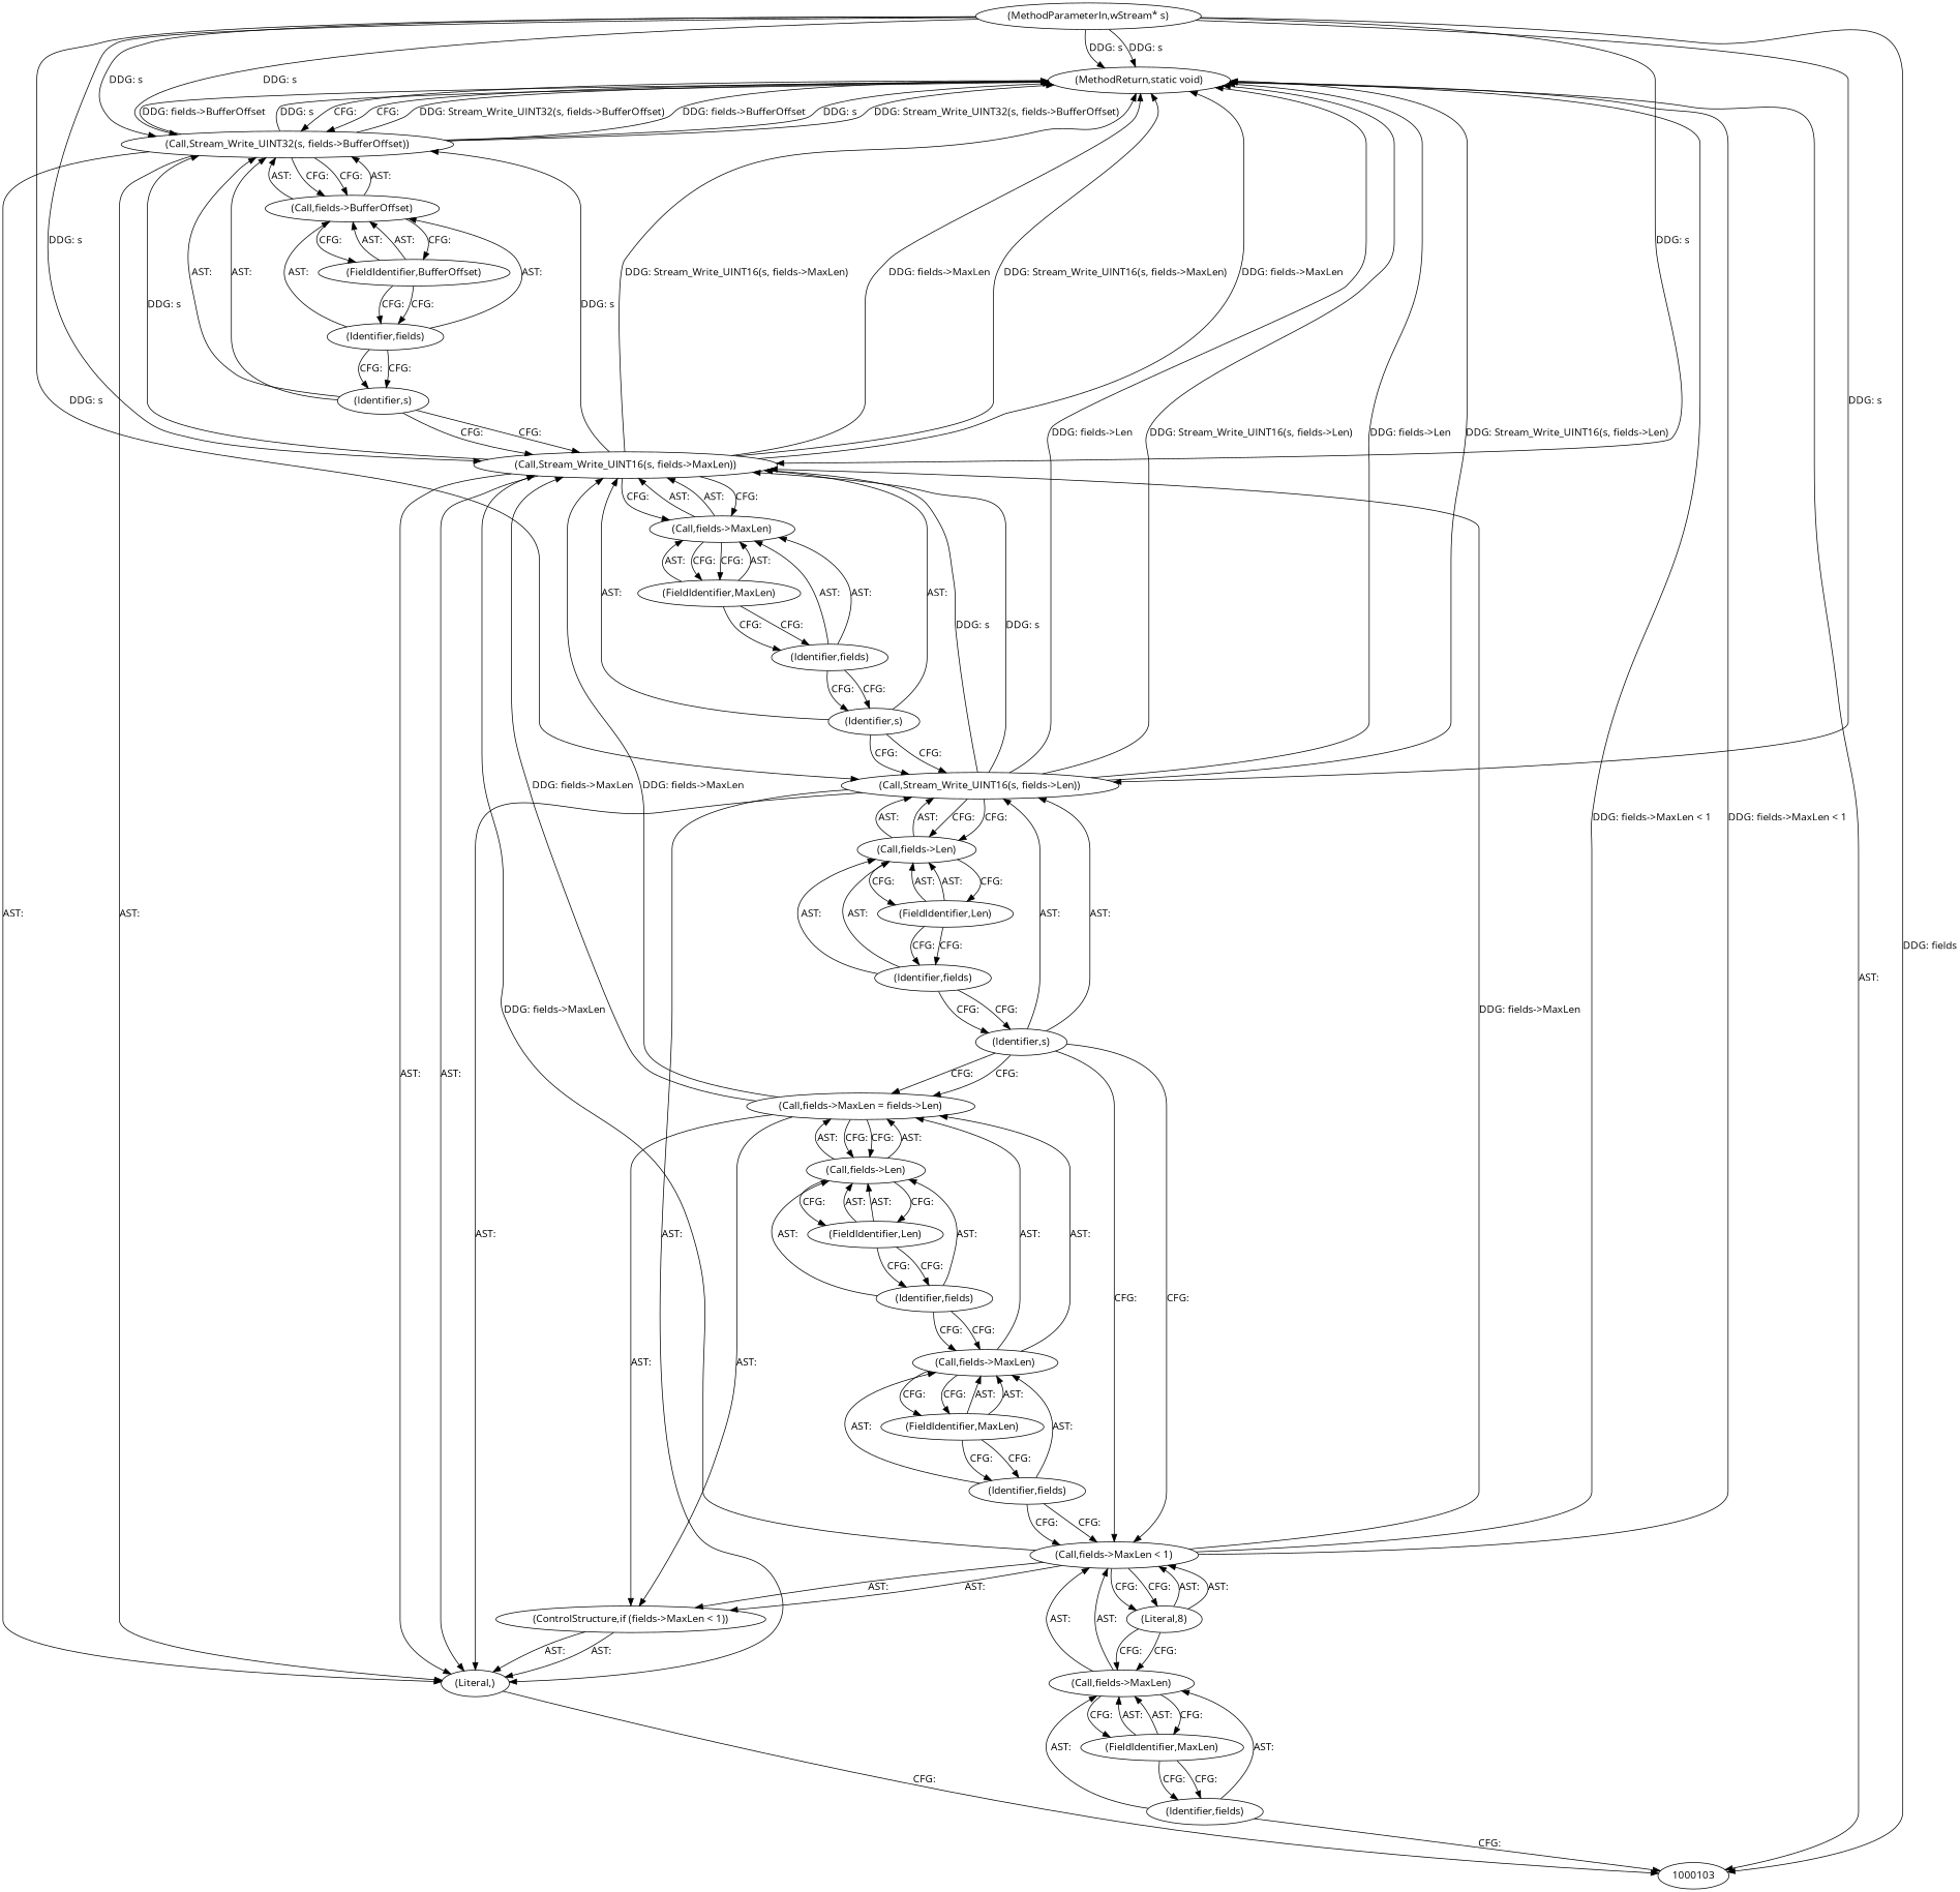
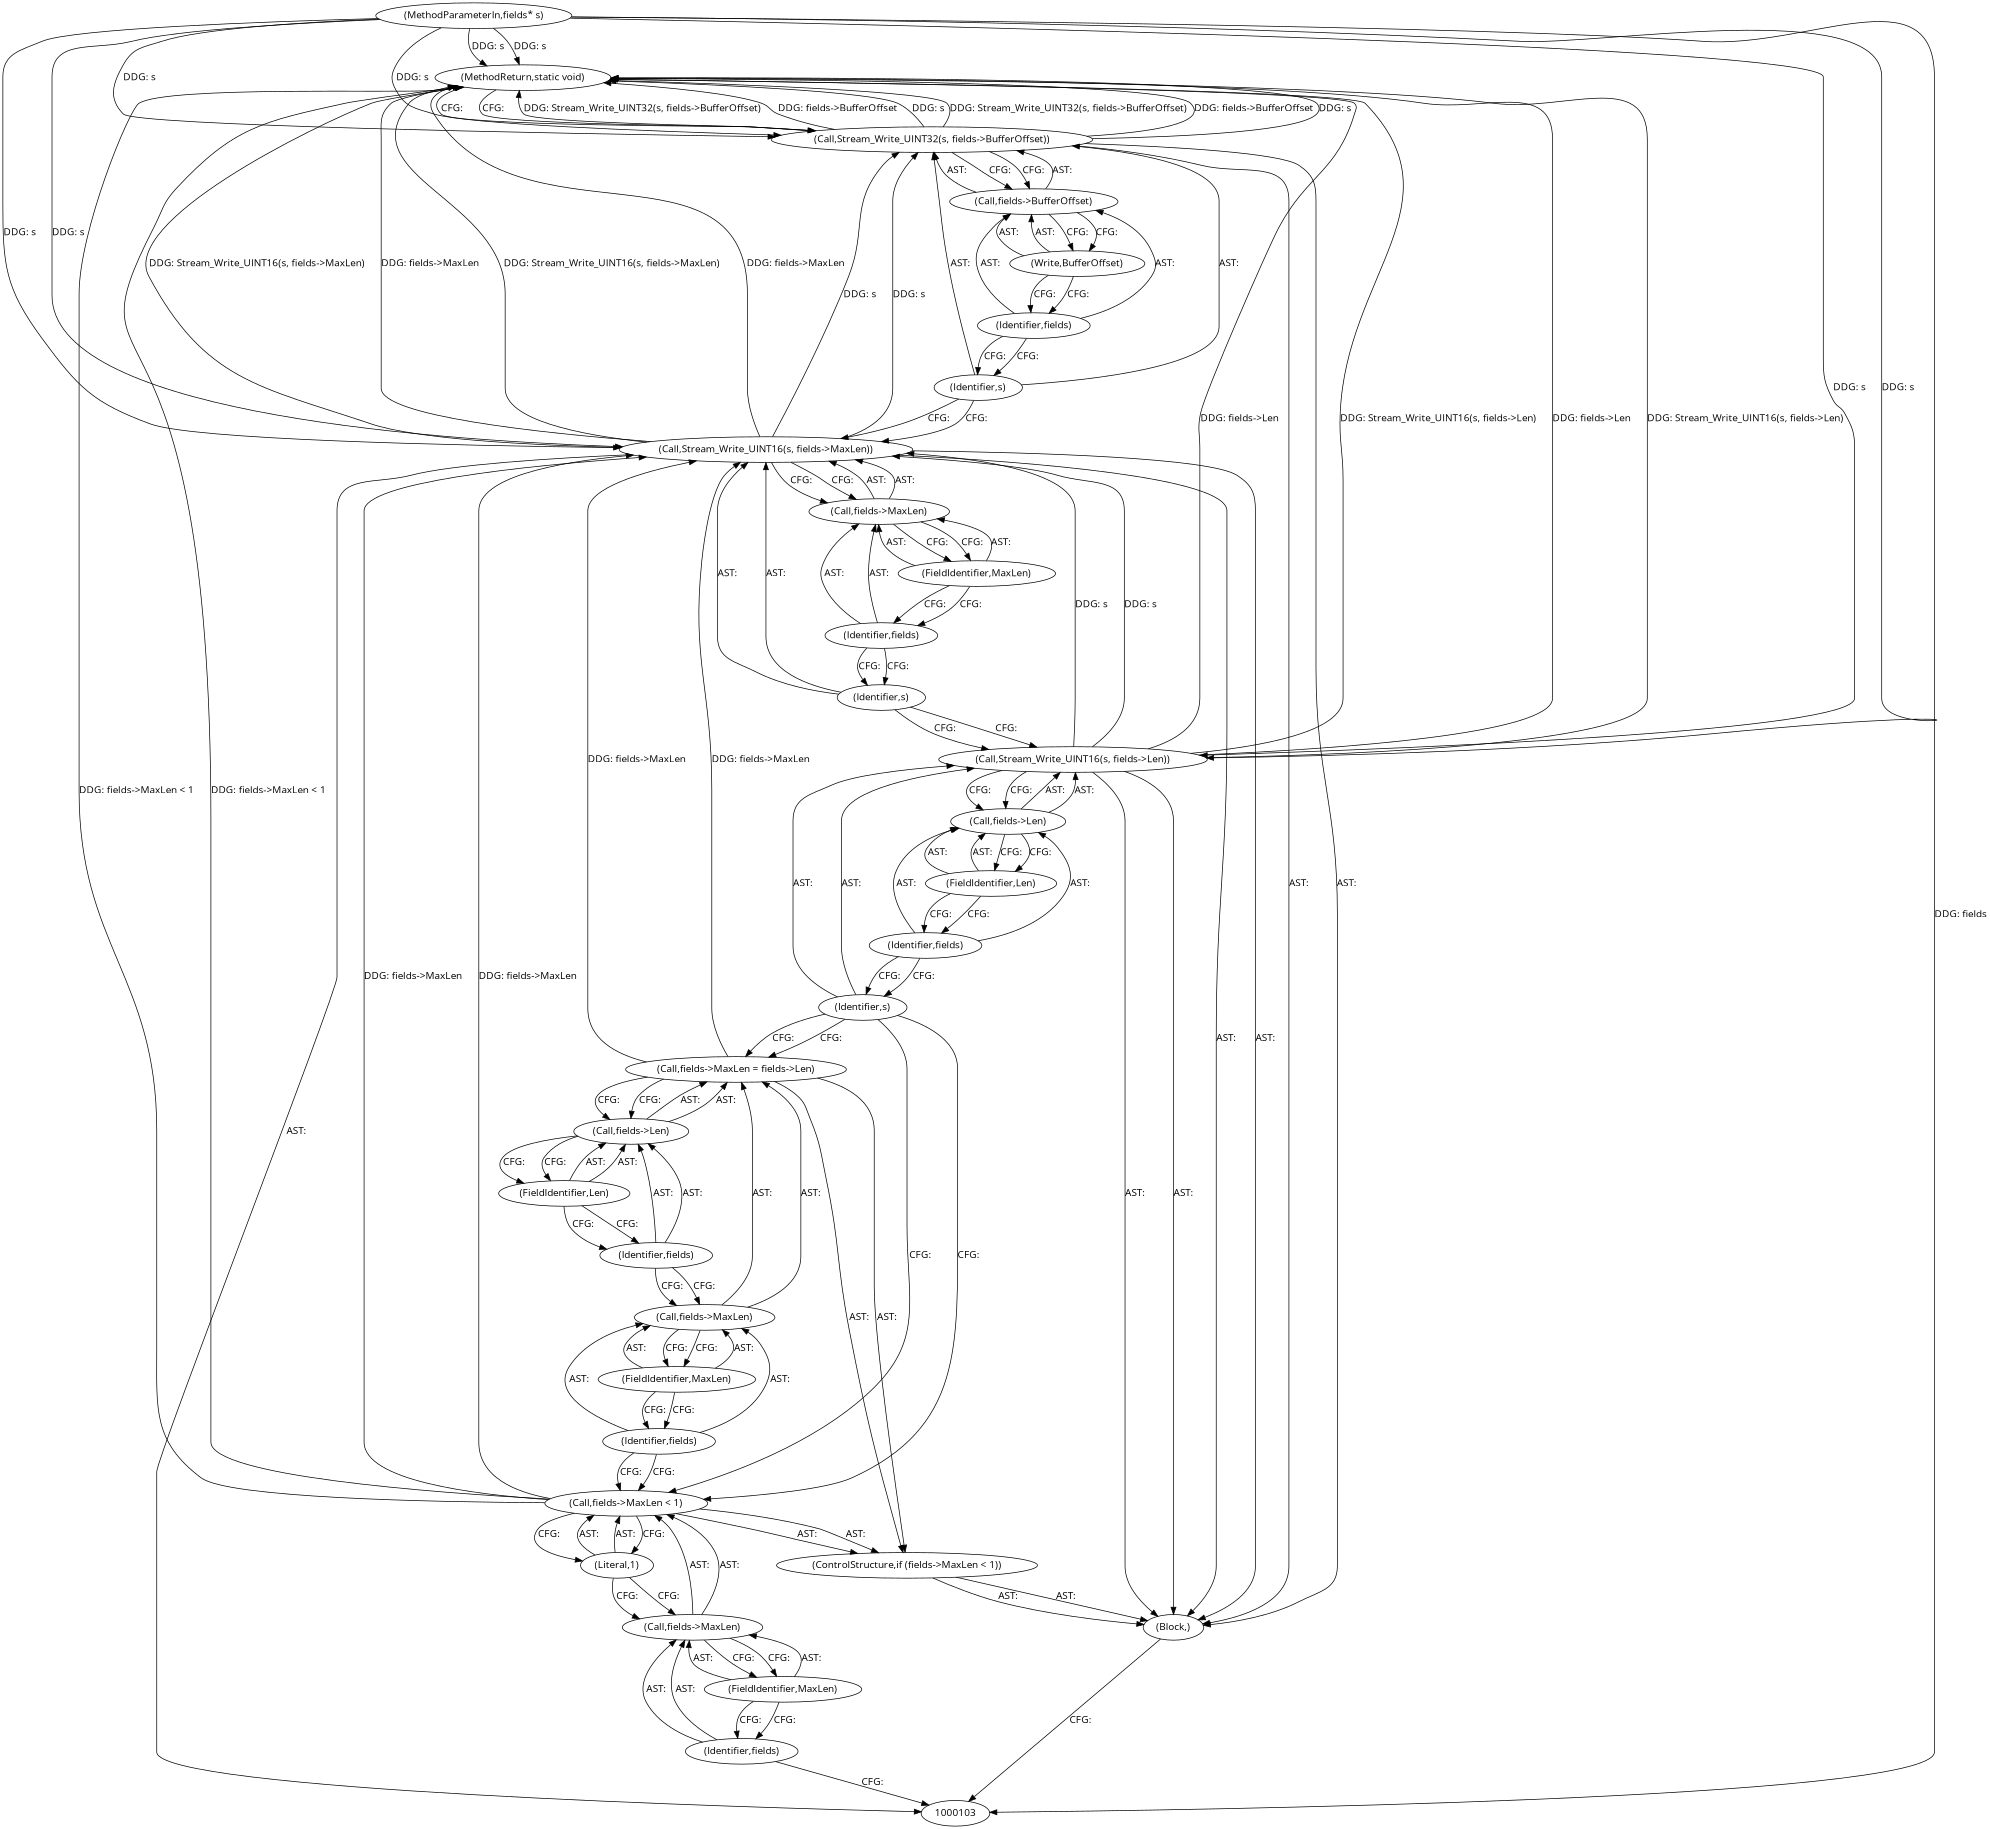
  digraph {
    fontname="Open Sans"
    node [fontname="Open Sans"]
    edge [fontname="Open Sans"]
    n1 [label="(MethodReturn,static void)"]
    n2 [label="(Call,Stream_Write_UINT32(s, fields->BufferOffset))"]
    1000103
-   n4 [label="(Literal,)"]
+   n4 [label="(Block,)"]
    n5 [label="(Call,fields->BufferOffset)"]
-   n6 [label="(MethodParameterIn,wStream* s)"]
+   n6 [label="(MethodParameterIn,fields* s)"]
    n7 [label="(Call,Stream_Write_UINT16(s, fields->Len))"]
    n8 [label="(Call,Stream_Write_UINT16(s, fields->MaxLen))"]
    n9 [label="(Call,fields->Len)"]
    n10 [label="(Call,fields->MaxLen)"]
    n11 [label="(FieldIdentifier,MaxLen)"]
    n12 [label="(Call,fields->MaxLen)"]
    n13 [label="(Identifier,fields)"]
    n14 [label="(Call,fields->MaxLen < 1)"]
    n15 [label="(ControlStructure,if (fields->MaxLen < 1))"]
-   n16 [label="(Literal,8)"]
+   n16 [label="(Literal,1)"]
    n17 [label="(FieldIdentifier,MaxLen)"]
    n18 [label="(Call,fields->MaxLen)"]
    n19 [label="(Identifier,fields)"]
    n20 [label="(Call,fields->MaxLen = fields->Len)"]
    n21 [label="(Call,fields->Len)"]
    n22 [label="(FieldIdentifier,Len)"]
    n23 [label="(Identifier,fields)"]
    n24 [label="(FieldIdentifier,Len)"]
    n25 [label="(Identifier,s)"]
    n26 [label="(Identifier,fields)"]
    n27 [label="(FieldIdentifier,MaxLen)"]
    n28 [label="(Identifier,s)"]
    n29 [label="(Identifier,fields)"]
-   n30 [label="(FieldIdentifier,BufferOffset)"]
+   n30 [label="(Write,BufferOffset)"]
    n31 [label="(Identifier,s)"]
    n32 [label="(Identifier,fields)"]
    n1 -> n2 [label="CFG: "]
    n1 -> n2 [label="CFG: "]
-   n1 -> 1000103 [label="AST: "]
+   n8 -> 1000103 [label="AST: "]
    n2 -> n1 [label="DDG: Stream_Write_UINT32(s, fields->BufferOffset)"]
    n2 -> n1 [label="DDG: fields->BufferOffset"]
    n2 -> n1 [label="DDG: s"]
    n2 -> n1 [label="DDG: Stream_Write_UINT32(s, fields->BufferOffset)"]
    n2 -> n1 [label="DDG: fields->BufferOffset"]
    n2 -> n1 [label="DDG: s"]
    n2 -> n4 [label="AST: "]
    n2 -> n4 [label="AST: "]
    n2 -> n5 [label="CFG: "]
    n2 -> n5 [label="CFG: "]
    n4 -> 1000103 [label="CFG: "]
    n5 -> n2 [label="AST: "]
    n5 -> n2 [label="AST: "]
    n5 -> n30 [label="CFG: "]
    n5 -> n30 [label="CFG: "]
    n6 -> n1 [label="DDG: s"]
    n6 -> n1 [label="DDG: s"]
    n6 -> n2 [label="DDG: s"]
    n6 -> n2 [label="DDG: s"]
    n6 -> 1000103 [label="DDG: fields"]
    n6 -> n7 [label="DDG: s"]
    n6 -> n7 [label="DDG: s"]
    n6 -> n8 [label="DDG: s"]
    n6 -> n8 [label="DDG: s"]
    n7 -> n1 [label="DDG: fields->Len"]
    n7 -> n1 [label="DDG: Stream_Write_UINT16(s, fields->Len)"]
    n7 -> n1 [label="DDG: fields->Len"]
    n7 -> n1 [label="DDG: Stream_Write_UINT16(s, fields->Len)"]
    n7 -> n4 [label="AST: "]
    n7 -> n4 [label="AST: "]
    n7 -> n8 [label="DDG: s"]
    n7 -> n8 [label="DDG: s"]
    n7 -> n9 [label="CFG: "]
    n7 -> n9 [label="CFG: "]
    n8 -> n1 [label="DDG: Stream_Write_UINT16(s, fields->MaxLen)"]
    n8 -> n1 [label="DDG: fields->MaxLen"]
    n8 -> n1 [label="DDG: Stream_Write_UINT16(s, fields->MaxLen)"]
    n8 -> n1 [label="DDG: fields->MaxLen"]
    n8 -> n2 [label="DDG: s"]
    n8 -> n2 [label="DDG: s"]
    n8 -> n4 [label="AST: "]
    n8 -> n4 [label="AST: "]
    n8 -> n10 [label="CFG: "]
    n8 -> n10 [label="CFG: "]
    n9 -> n7 [label="AST: "]
    n9 -> n7 [label="AST: "]
    n9 -> n24 [label="CFG: "]
    n9 -> n24 [label="CFG: "]
    n10 -> n8 [label="AST: "]
    n10 -> n8 [label="AST: "]
    n10 -> n27 [label="CFG: "]
    n10 -> n27 [label="CFG: "]
    n11 -> n12 [label="AST: "]
    n11 -> n12 [label="AST: "]
    n11 -> n13 [label="CFG: "]
    n11 -> n13 [label="CFG: "]
    n12 -> n11 [label="CFG: "]
    n12 -> n11 [label="CFG: "]
    n12 -> n14 [label="AST: "]
    n12 -> n14 [label="AST: "]
    n13 -> 1000103 [label="CFG: "]
    n13 -> n12 [label="AST: "]
    n13 -> n12 [label="AST: "]
    n14 -> n1 [label="DDG: fields->MaxLen < 1"]
    n14 -> n1 [label="DDG: fields->MaxLen < 1"]
    n14 -> n8 [label="DDG: fields->MaxLen"]
    n14 -> n8 [label="DDG: fields->MaxLen"]
    n14 -> n15 [label="AST: "]
    n14 -> n15 [label="AST: "]
    n14 -> n16 [label="CFG: "]
    n14 -> n16 [label="CFG: "]
    n15 -> n4 [label="AST: "]
    n15 -> n4 [label="AST: "]
    n16 -> n12 [label="CFG: "]
    n16 -> n12 [label="CFG: "]
    n16 -> n14 [label="AST: "]
    n16 -> n14 [label="AST: "]
    n17 -> n18 [label="AST: "]
    n17 -> n18 [label="AST: "]
    n17 -> n19 [label="CFG: "]
    n17 -> n19 [label="CFG: "]
    n18 -> n17 [label="CFG: "]
    n18 -> n17 [label="CFG: "]
    n18 -> n20 [label="AST: "]
    n18 -> n20 [label="AST: "]
    n19 -> n14 [label="CFG: "]
    n19 -> n14 [label="CFG: "]
    n19 -> n18 [label="AST: "]
    n19 -> n18 [label="AST: "]
    n20 -> n8 [label="DDG: fields->MaxLen"]
    n20 -> n8 [label="DDG: fields->MaxLen"]
    n20 -> n15 [label="AST: "]
    n20 -> n15 [label="AST: "]
    n20 -> n21 [label="CFG: "]
    n20 -> n21 [label="CFG: "]
    n21 -> n20 [label="AST: "]
    n21 -> n20 [label="AST: "]
    n21 -> n22 [label="CFG: "]
    n21 -> n22 [label="CFG: "]
    n22 -> n21 [label="AST: "]
    n22 -> n21 [label="AST: "]
    n22 -> n23 [label="CFG: "]
    n22 -> n23 [label="CFG: "]
    n23 -> n18 [label="CFG: "]
    n23 -> n18 [label="CFG: "]
    n23 -> n21 [label="AST: "]
    n23 -> n21 [label="AST: "]
    n24 -> n9 [label="AST: "]
    n24 -> n9 [label="AST: "]
    n24 -> n26 [label="CFG: "]
    n24 -> n26 [label="CFG: "]
    n25 -> n7 [label="AST: "]
    n25 -> n7 [label="AST: "]
    n25 -> n14 [label="CFG: "]
    n25 -> n14 [label="CFG: "]
    n25 -> n20 [label="CFG: "]
    n25 -> n20 [label="CFG: "]
    n26 -> n9 [label="AST: "]
    n26 -> n9 [label="AST: "]
    n26 -> n25 [label="CFG: "]
    n26 -> n25 [label="CFG: "]
    n27 -> n10 [label="AST: "]
    n27 -> n10 [label="AST: "]
    n27 -> n29 [label="CFG: "]
    n27 -> n29 [label="CFG: "]
    n28 -> n7 [label="CFG: "]
    n28 -> n7 [label="CFG: "]
    n28 -> n8 [label="AST: "]
    n28 -> n8 [label="AST: "]
    n29 -> n10 [label="AST: "]
    n29 -> n10 [label="AST: "]
    n29 -> n28 [label="CFG: "]
    n29 -> n28 [label="CFG: "]
    n30 -> n5 [label="AST: "]
    n30 -> n5 [label="AST: "]
    n30 -> n32 [label="CFG: "]
    n30 -> n32 [label="CFG: "]
    n31 -> n2 [label="AST: "]
    n31 -> n2 [label="AST: "]
    n31 -> n8 [label="CFG: "]
    n31 -> n8 [label="CFG: "]
    n32 -> n5 [label="AST: "]
    n32 -> n5 [label="AST: "]
    n32 -> n31 [label="CFG: "]
    n32 -> n31 [label="CFG: "]
  }
